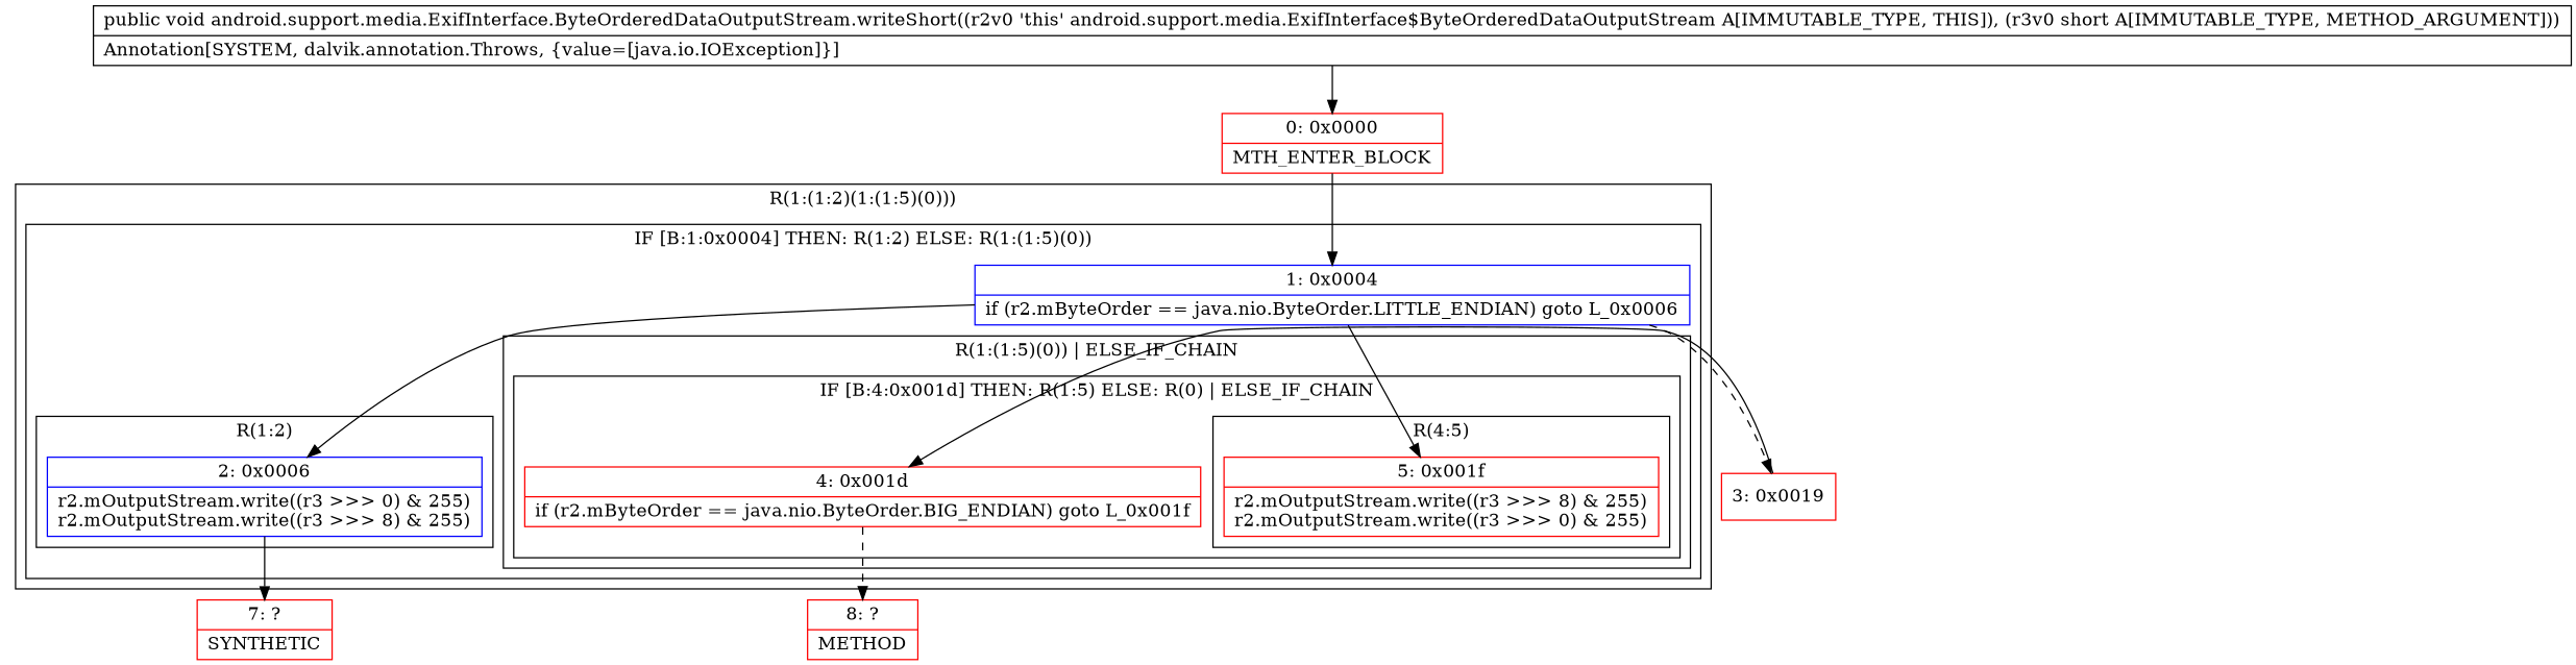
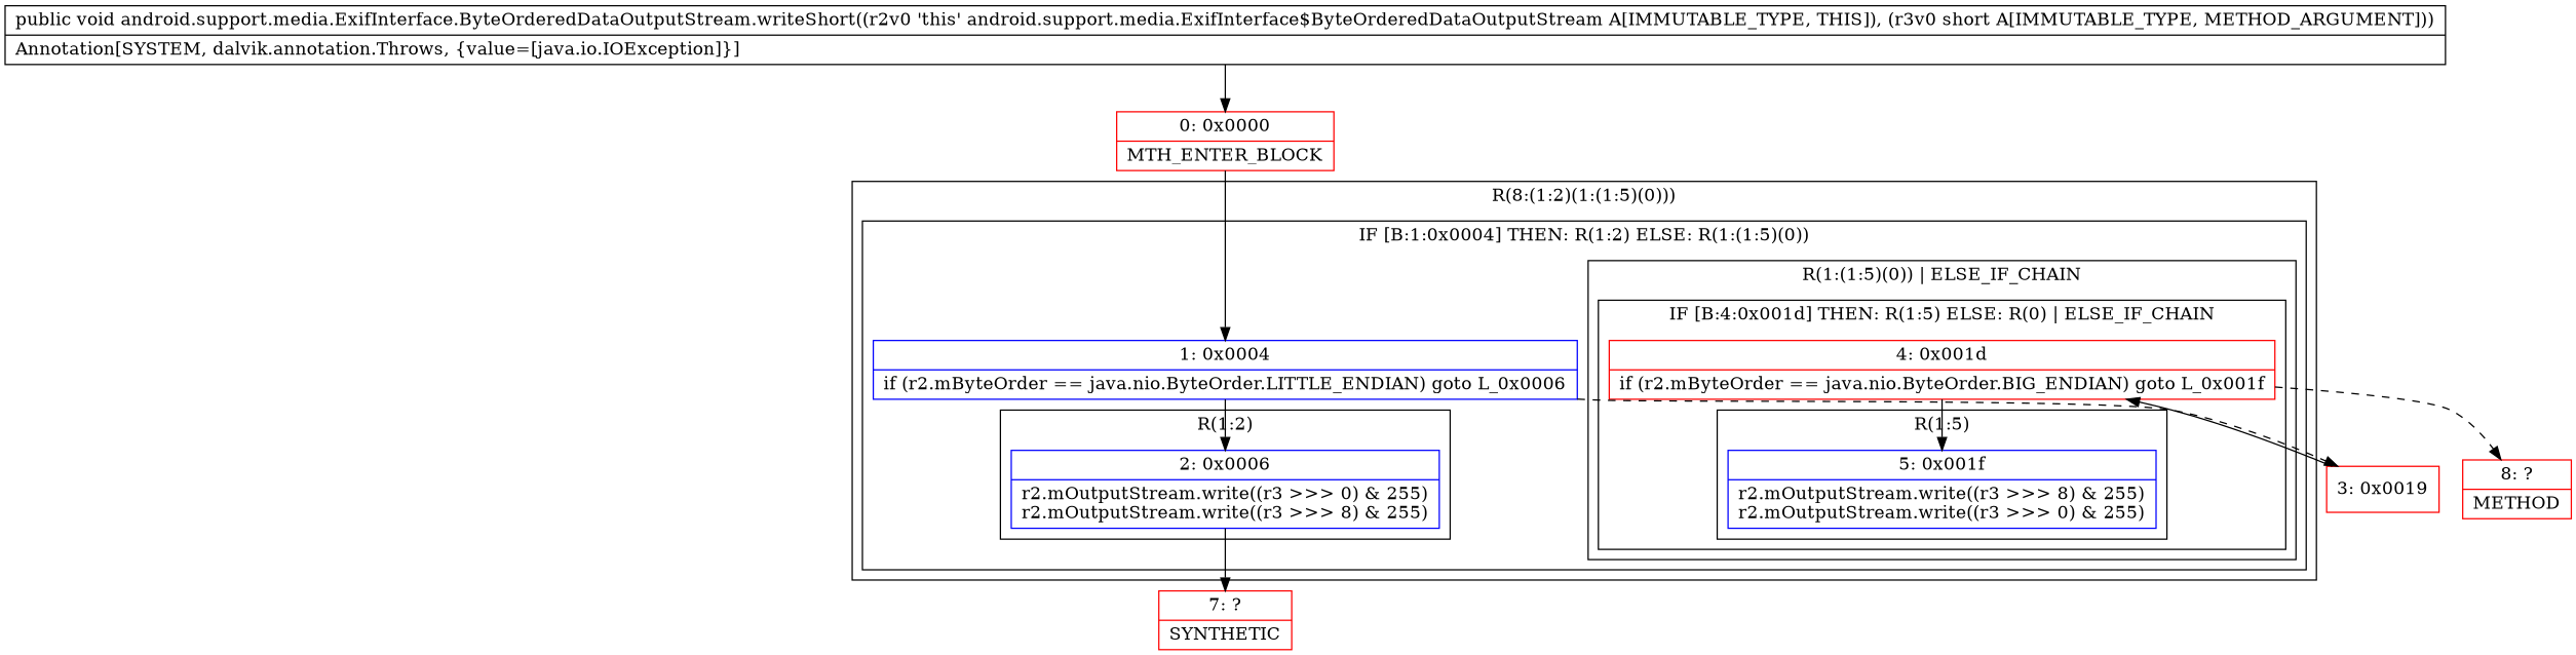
  digraph {
    node [color=red shape=record]
    n1 [color=blue label="{2\:\ 0x0006|r2.mOutputStream.write((r3 \>\>\> 0) & 255)\lr2.mOutputStream.write((r3 \>\>\> 8) & 255)\l}"]
-   n2 [label="{5\:\ 0x001f|r2.mOutputStream.write((r3 \>\>\> 8) & 255)\lr2.mOutputStream.write((r3 \>\>\> 0) & 255)\l}"]
+   n2 [color=blue label="{5\:\ 0x001f|r2.mOutputStream.write((r3 \>\>\> 8) & 255)\lr2.mOutputStream.write((r3 \>\>\> 0) & 255)\l}"]
    n3 [label="{4\:\ 0x001d|if (r2.mByteOrder == java.nio.ByteOrder.BIG_ENDIAN) goto L_0x001f\l}"]
    n4 [color=blue label="{1\:\ 0x0004|if (r2.mByteOrder == java.nio.ByteOrder.LITTLE_ENDIAN) goto L_0x0006\l}"]
    n5 [label="{7\:\ ?|SYNTHETIC\l}"]
    n6 [label="{8\:\ ?|METHOD\l}"]
    n7 [label="{3\:\ 0x0019}"]
    n8 [label="{0\:\ 0x0000|MTH_ENTER_BLOCK\l}"]
    n9 [label="{public void android.support.media.ExifInterface.ByteOrderedDataOutputStream.writeShort((r2v0 'this' android.support.media.ExifInterface$ByteOrderedDataOutputStream A[IMMUTABLE_TYPE, THIS]), (r3v0 short A[IMMUTABLE_TYPE, METHOD_ARGUMENT]))  | Annotation[SYSTEM, dalvik.annotation.Throws, \{value=[java.io.IOException]\}]\l}" color=""]
    subgraph cluster_1 {
-     label="R(1:(1:2)(1:(1:5)(0)))"
+     label="R(8:(1:2)(1:(1:5)(0)))"
      subgraph cluster_2 {
        label="IF [B:1:0x0004] THEN: R(1:2) ELSE: R(1:(1:5)(0))"
        n4
        subgraph cluster_3 {
          label="R(1:2)"
          n1
        }
        subgraph cluster_4 {
          label="R(1:(1:5)(0)) | ELSE_IF_CHAIN\l"
          subgraph cluster_5 {
            label="IF [B:4:0x001d] THEN: R(1:5) ELSE: R(0) | ELSE_IF_CHAIN\l"
            n3
            subgraph cluster_6 {
-             label="R(4:5)"
+             label="R(1:5)"
              n2
            }
            subgraph cluster_7 {
              label="R(0)"
            }
          }
        }
      }
    }
    n1 -> n5
-   n4 -> n2
+   n3 -> n2
    n3 -> n6 [style=dashed]
    n4 -> n1
    n4 -> n7 [style=dashed]
    n7 -> n3
    n8 -> n4
    n9 -> n8
  }
